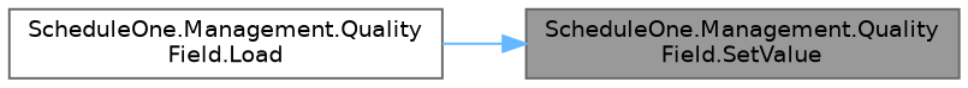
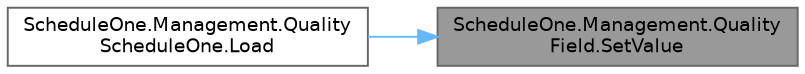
  digraph {
    rankdir=RL
    node [fontname=Helvetica fontsize=10 shape=box style=filled]
    n1 [color=gray40 fillcolor=grey60 fontcolor=black height=0.2 label="ScheduleOne.Management.Quality\lField.SetValue" width=0.4]
-   n2 [color=grey40 fillcolor=white height=0.2 label="ScheduleOne.Management.Quality\lField.Load" width=0.4]
+   n2 [color=grey40 fillcolor=white height=0.2 label="ScheduleOne.Management.Quality\lScheduleOne.Load" width=0.4]
    n1 -> n2 [color=steelblue1 dir=back fontname=Helvetica fontsize=10 labelfontname=Helvetica labelfontsize=10 style=solid]
  }
